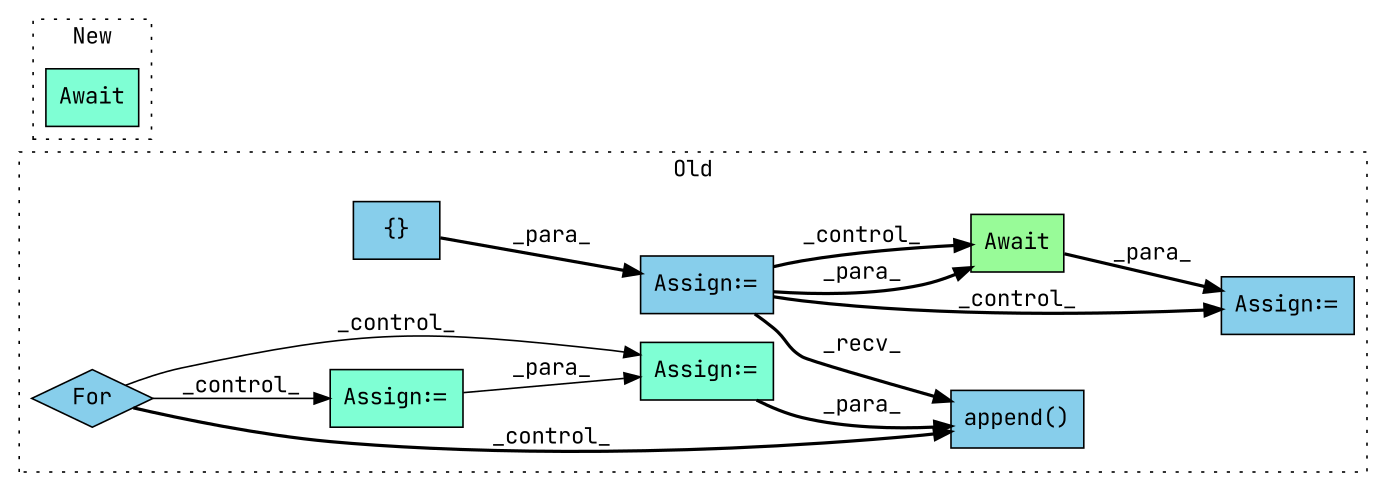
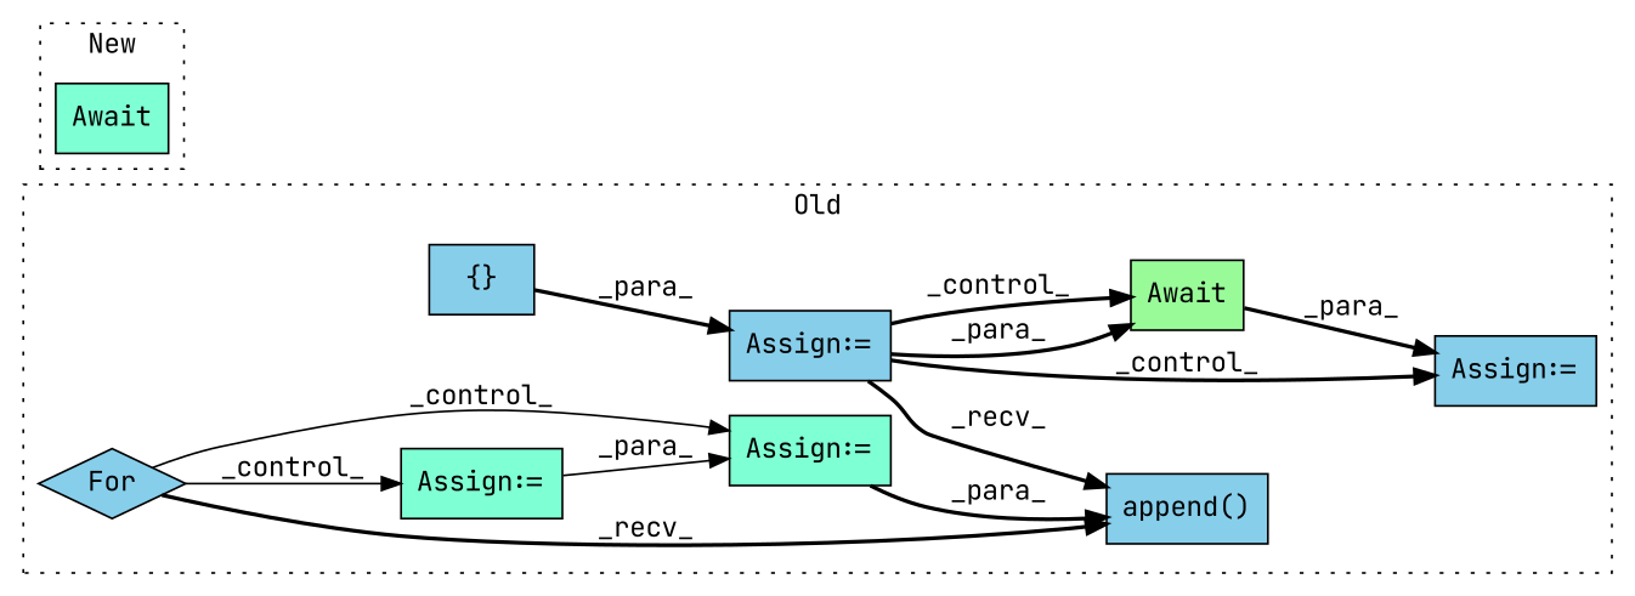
  digraph {
    rankdir=LR
    fontname="JetBrains Mono"
    node [a=68 l=3 shape=box style=filled fillcolor=skyblue fontname="JetBrains Mono"]
    edge [style=bold fontname="JetBrains Mono"]
    n1 [a=75 l="50,26" label="append()" s="2774,3097"]
    n2 [label="Assign:=" s=2569 fillcolor=aquamarine]
    n3 [label="Assign:=" s=2632 fillcolor=aquamarine]
    n4 [label="Assign:=" s=2405]
    n5 [l=10 label="Assign:=" s=3226]
    n6 [a=70 l=6 label=Await s=3236 fillcolor=palegreen]
    n7 [a=59 l="2,1" label="{}" s="2408,2408"]
    n8 [a=107 l="4,111" label=For s="2431,2450" shape=diamond]
    n9 [a=70 l=6 label=Await s=3083 fillcolor=aquamarine]
    subgraph cluster_1 {
      label=Old
      style=dotted
      n1
      n2
      n3
      n4
      n5
      n6
      n7
      n8
    }
    subgraph cluster_2 {
      label=New
      style=dotted
      n9
    }
    n2 -> n3 [label=_para_ style=solid]
    n3 -> n1 [label=_para_]
    n4 -> n1 [label=_recv_]
    n4 -> n5 [label=_control_]
    n4 -> n6 [label=_para_]
    n4 -> n6 [label=_control_]
    n6 -> n5 [label=_para_]
    n7 -> n4 [label=_para_]
-   n8 -> n1 [label=_control_]
+   n8 -> n1 [label=_recv_]
    n8 -> n2 [label=_control_ style=solid]
    n8 -> n3 [label=_control_ style=solid]
  }
